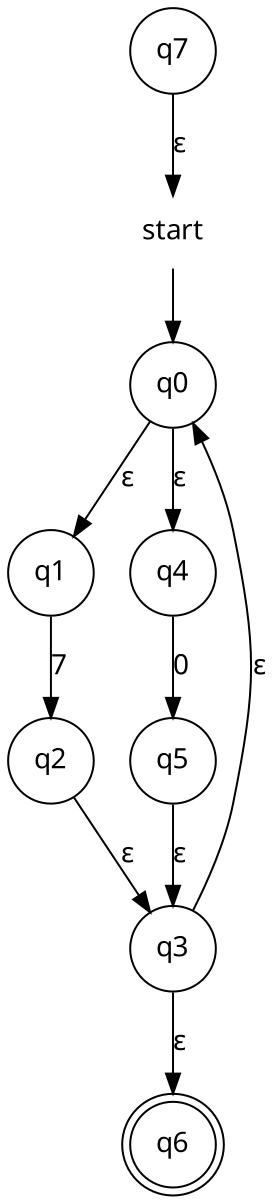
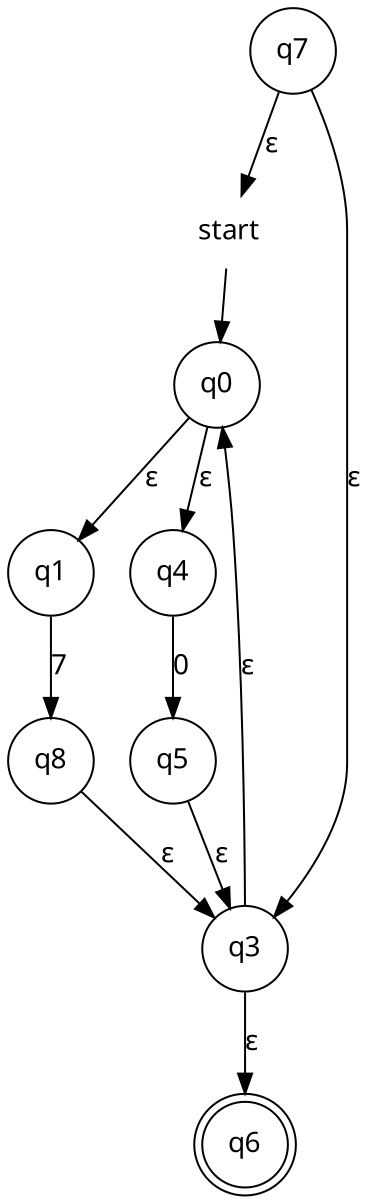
  digraph {
    fontname="Noto Sans"
    node [fontname="Noto Sans" shape=circle]
    edge [fontname="Noto Sans"]
    start [shape=none]
    q0
    q1
    q4
    q6 [shape=doublecircle]
-   q2
+   q2 [label=q8]
    q5
    q3
    q7
    start -> q0
    q0 -> q1 [label="&epsilon;"]
    q0 -> q4 [label="&epsilon;"]
    q1 -> q2 [label=7]
    q4 -> q5 [label=0]
    q2 -> q3 [label="&epsilon;"]
    q5 -> q3 [label="&epsilon;"]
    q3 -> q0 [label="&epsilon;"]
    q3 -> q6 [label="&epsilon;"]
    q7 -> start [label="&epsilon;"]
+   q7 -> q3 [label="&epsilon;"]
  }
